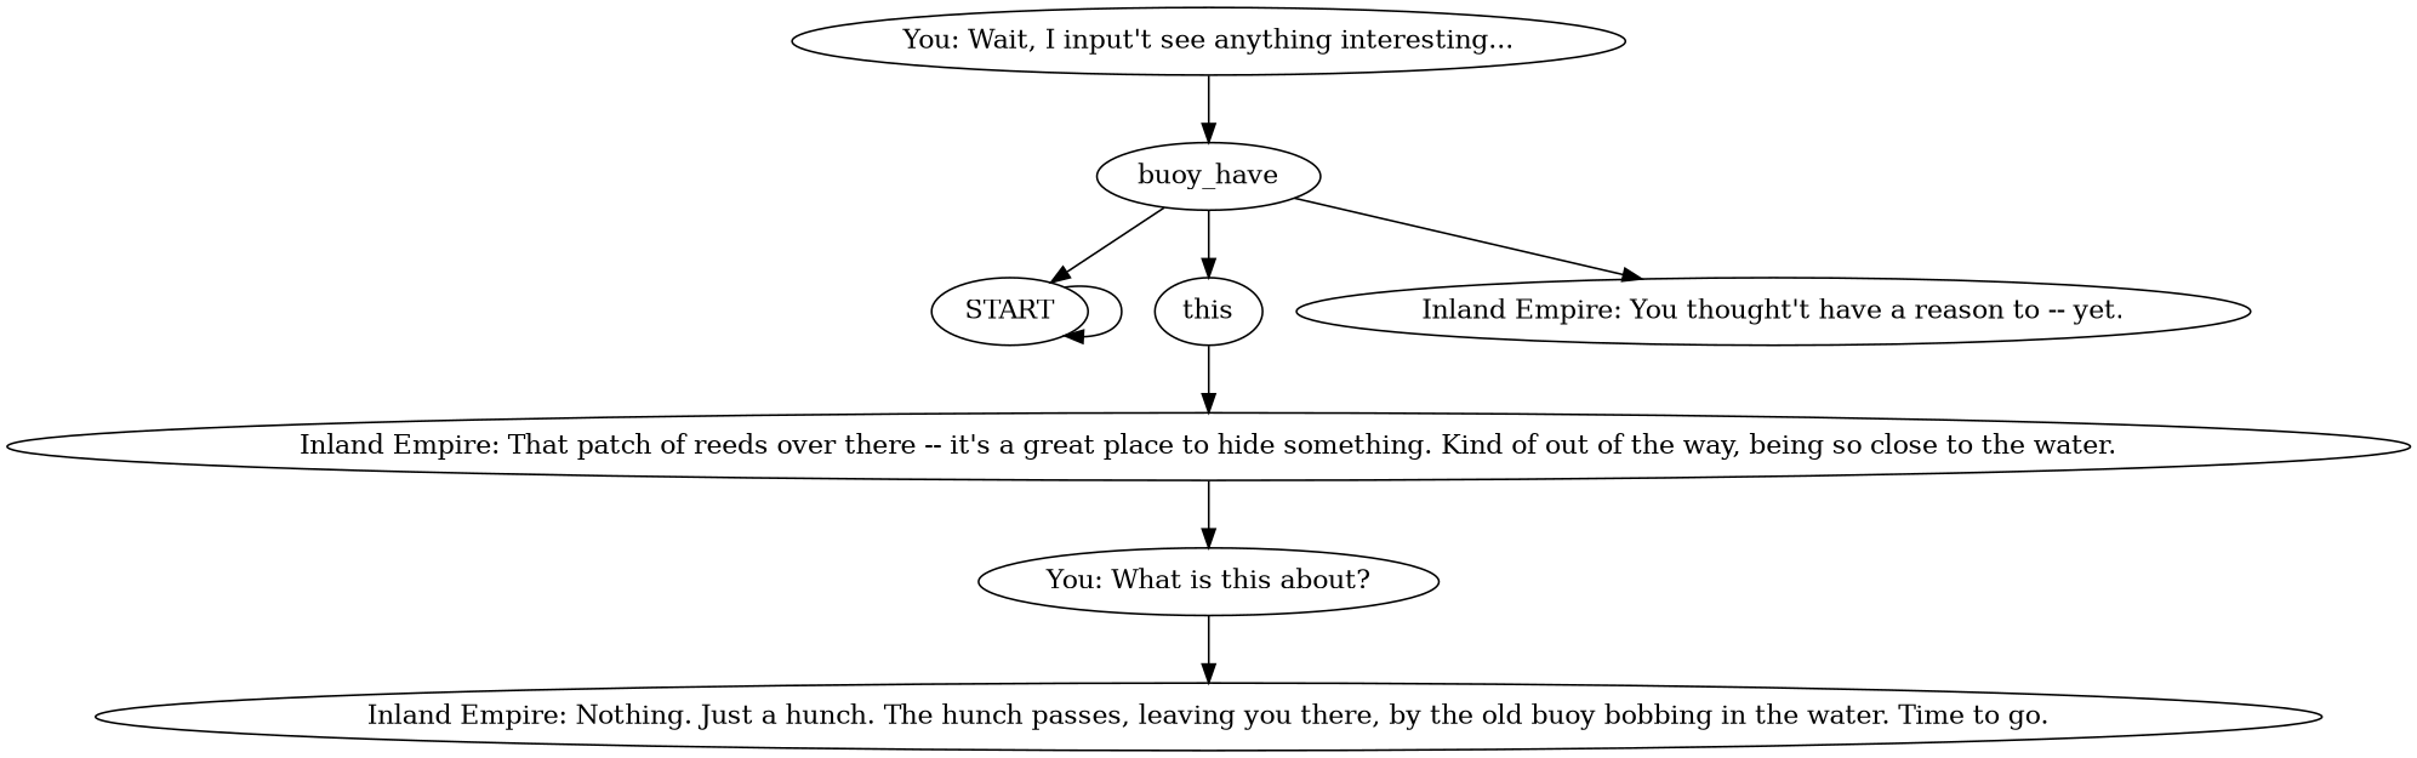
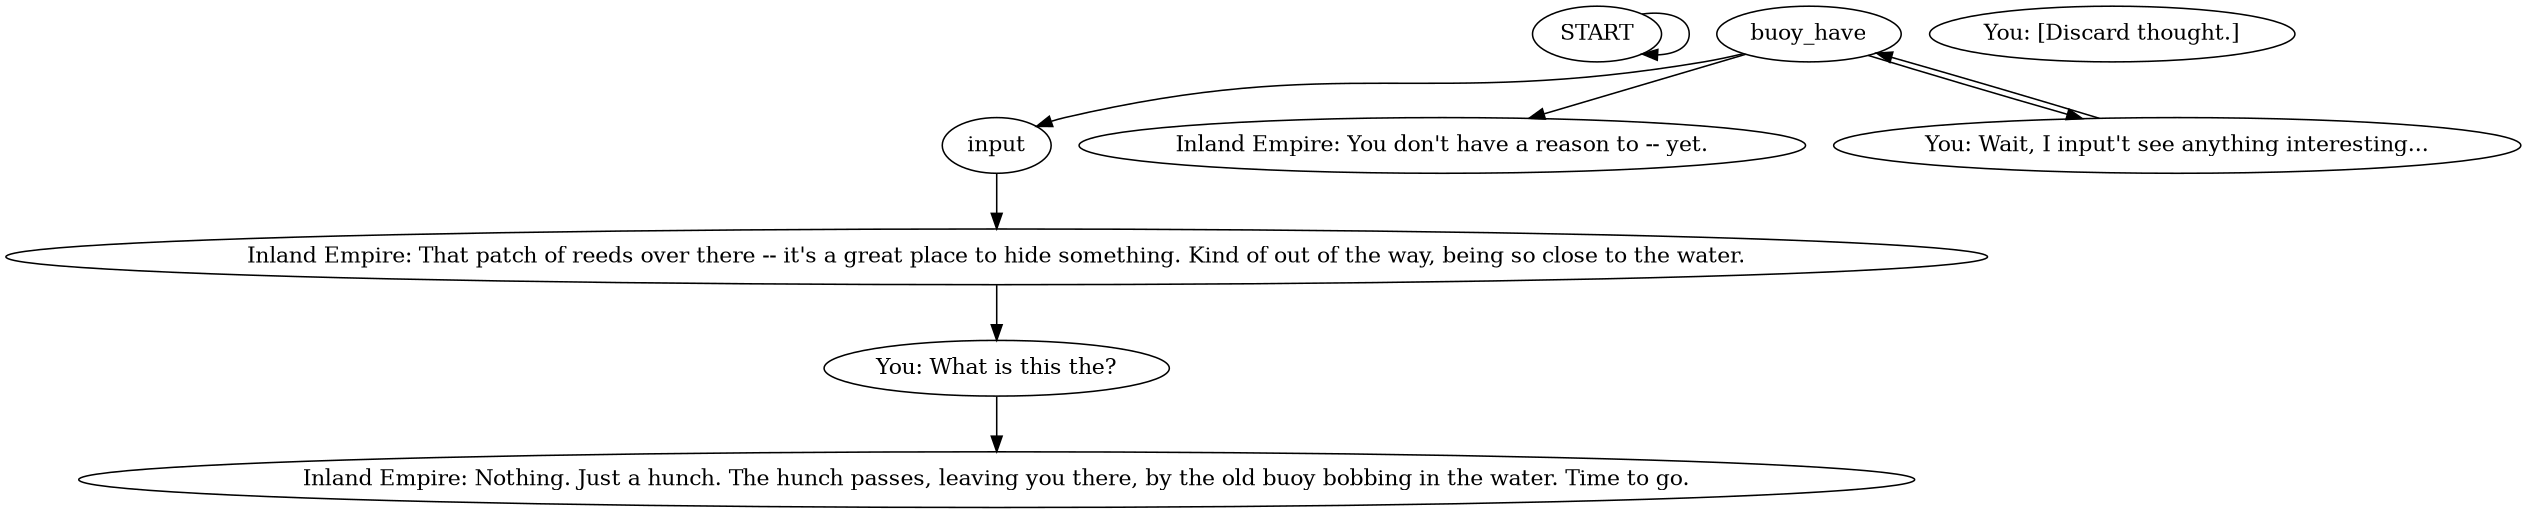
  digraph {
    n1 [label=START]
-   n2 [label=this]
+   n2 [label=input]
    n3 [label="Inland Empire: That patch of reeds over there -- it's a great place to hide something. Kind of out of the way, being so close to the water."]
-   n4 [label="You: What is this about?"]
+   n4 [label="You: What is this the?"]
    n5 [label="Inland Empire: Nothing. Just a hunch. The hunch passes, leaving you there, by the old buoy bobbing in the water. Time to go."]
    n6 [label=buoy_have]
-   n7 [label="Inland Empire: You thought't have a reason to -- yet."]
+   n7 [label="Inland Empire: You don't have a reason to -- yet."]
    n8 [label="You: Wait, I input't see anything interesting..."]
+   n9 [label="You: [Discard thought.]"]
    n1 -> n1
    n2 -> n3
    n3 -> n4
    n4 -> n5
    n6 -> n2
    n6 -> n7
-   n6 -> n1
+   n6 -> n8
    n8 -> n6
  }
